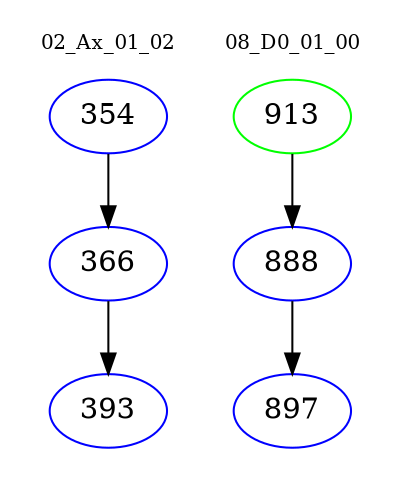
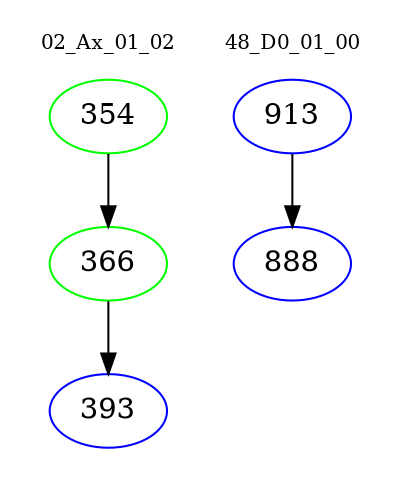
  digraph {
    node [color=blue]
    edge [color=black]
-   n1 [label=354]
-   n2 [label=366]
+   n1 [color=green label=354]
+   n2 [color=green label=366]
    n3 [label=393]
-   n4 [color=green label=913]
+   n4 [label=913]
    n5 [label=888]
-   n6 [label=897]
    subgraph cluster_1 {
      color=white
      fontsize=10
      label="02_Ax_01_02"
      n1
      n2
      n3
    }
    subgraph cluster_2 {
      color=white
      fontsize=10
-     label="08_D0_01_00"
+     label="48_D0_01_00"
      n4
      n5
-     n6
    }
    n1 -> n2
    n2 -> n3
    n4 -> n5
-   n5 -> n6
  }
